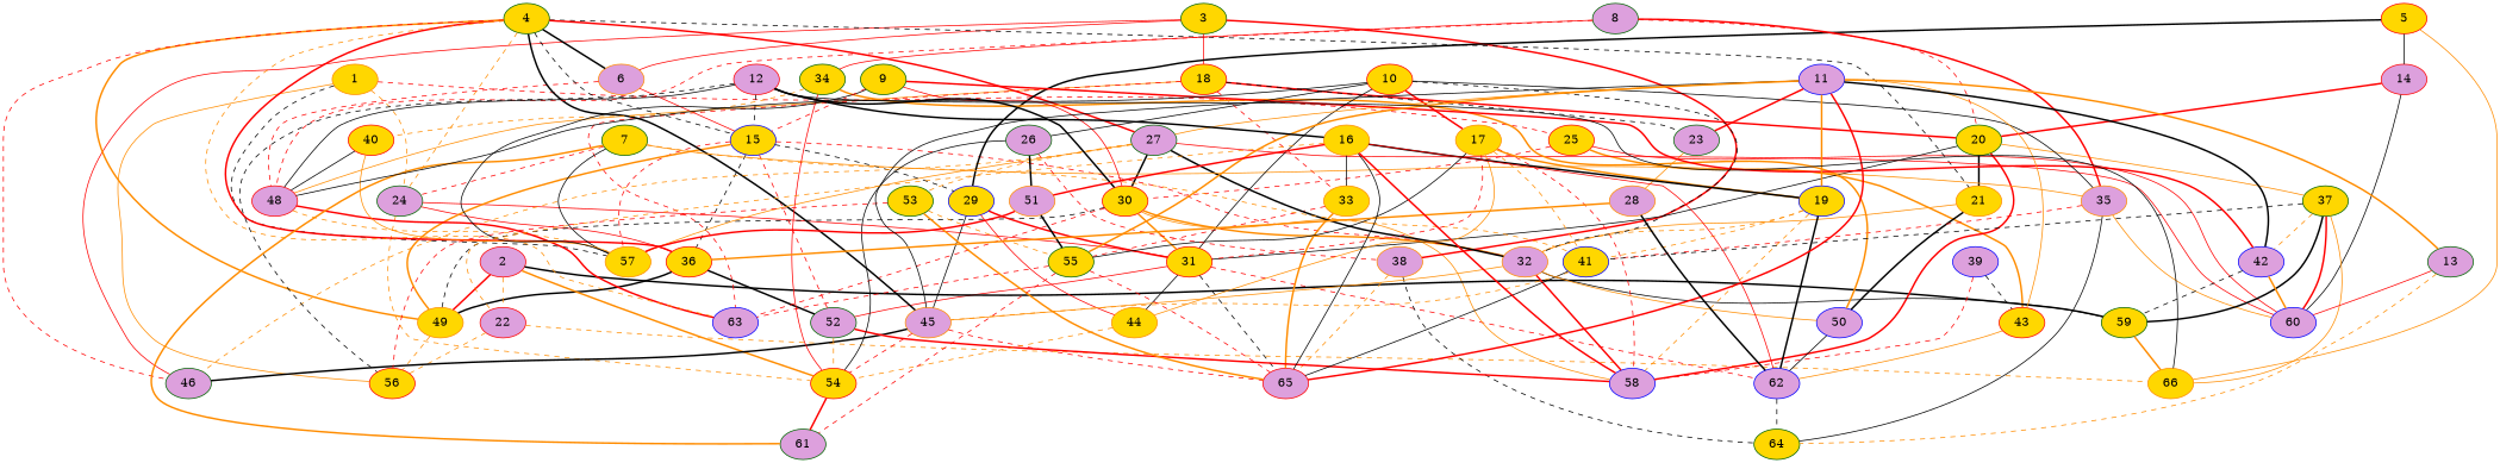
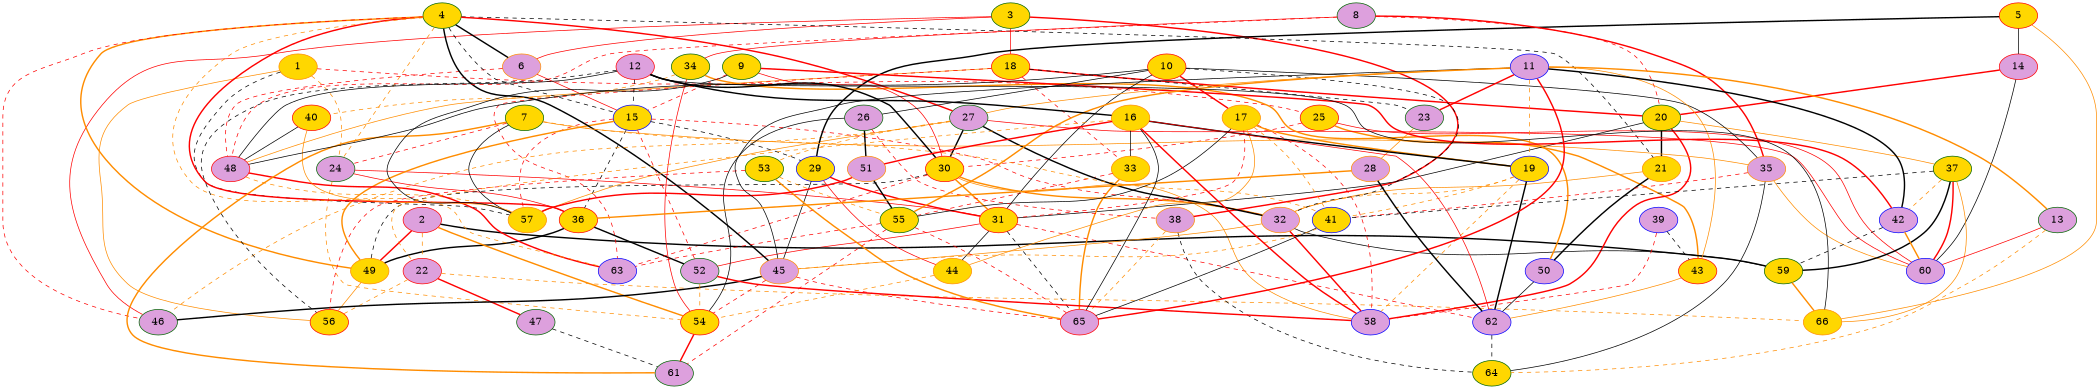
  graph {
    node [color=darkgreen fillcolor=gold style=filled]
    edge [color=red style=dashed weight=1.0]
    1 [color=darkorange]
    24 [fillcolor=plum]
    25 [color=red]
    56 [color=red]
    57 [color=darkorange]
    54 [color=red]
    36 [color=red]
    31 [color=red]
    30 [color=red]
    43 [color=red]
    60 [color=blue fillcolor=plum]
    2 [color=red fillcolor=plum]
    22 [color=red fillcolor=plum]
    49 [color=darkorange]
    59
    66 [color=darkorange]
+   47 [fillcolor=plum]
    61 [fillcolor=plum]
    6 [color=darkorange fillcolor=plum]
    3
    18 [color=red]
    38 [color=darkorange fillcolor=plum]
    46 [fillcolor=plum]
    15 [color=blue]
    48 [color=red fillcolor=plum]
    63 [color=blue fillcolor=plum]
    20
    23 [fillcolor=plum]
    33 [color=darkorange]
    65 [color=red fillcolor=plum]
    64
    4
    21 [color=darkorange]
    27 [fillcolor=plum]
    45 [color=darkorange fillcolor=plum]
    29 [color=blue]
    32 [color=darkorange fillcolor=plum]
    52 [fillcolor=plum]
    50 [color=blue fillcolor=plum]
    53
    5 [color=red]
    14 [color=red fillcolor=plum]
    44 [color=darkorange]
    7
    35 [color=darkorange fillcolor=plum]
    41 [color=blue]
    8 [fillcolor=plum]
    34
    58 [color=blue fillcolor=plum]
    37
    40 [color=red]
    9
    42 [color=blue fillcolor=plum]
    10 [color=red]
    17 [color=darkorange]
    26 [fillcolor=plum]
    19 [color=blue]
    55
    51 [color=darkorange fillcolor=plum]
    62 [color=blue fillcolor=plum]
    11 [color=blue fillcolor=plum]
    13 [fillcolor=plum]
    28 [color=darkorange fillcolor=plum]
    12 [color=red fillcolor=plum]
    16 [color=darkorange]
    39 [color=blue fillcolor=plum]
    1 -- 24 [color=darkorange]
    1 -- 25
    1 -- 56 [color=darkorange style=solid]
    1 -- 57 [color=black]
    24 -- 54 [color=darkorange]
    24 -- 36 [style=solid]
    24 -- 31 [style=solid]
    25 -- 30
    25 -- 43 [color=darkorange style=bold]
    25 -- 60 [style=solid]
    54 -- 61 [style=bold]
    36 -- 49 [color=black style=bold]
    36 -- 52 [color=black style=bold]
    31 -- 65 [color=black]
    31 -- 52 [style=solid]
    31 -- 44 [color=black style=solid]
    31 -- 62
    30 -- 31 [color=darkorange style=bold]
    30 -- 49 [color=black]
    30 -- 63
    30 -- 32 [color=darkorange style=bold]
    30 -- 58 [color=darkorange style=solid]
    43 -- 62 [color=darkorange style=solid]
    2 -- 54 [color=darkorange style=bold]
    2 -- 22 [color=darkorange]
    2 -- 49 [style=bold]
    2 -- 59 [color=black style=bold weight=2.0]
    22 -- 56 [color=darkorange]
    22 -- 66 [color=darkorange]
-   49 -- 56 [color=darkorange]
+   22 -- 47 [style=bold]
+   49 -- 56 [color=darkorange style=solid]
    59 -- 66 [color=darkorange style=bold]
+   47 -- 61 [color=black]
    6 -- 15 [style=solid]
    6 -- 48
    3 -- 6 [style=solid]
    3 -- 18 [style=solid]
    3 -- 38 [style=bold weight=2.0]
    3 -- 46 [style=solid]
    18 -- 48 [color=darkorange style=solid]
    18 -- 63
    18 -- 20 [style=bold]
    18 -- 23 [color=black]
    18 -- 33
    38 -- 65 [color=darkorange]
    38 -- 64 [color=black weight=2.0]
    15 -- 57
    15 -- 36 [color=black]
    15 -- 49 [color=darkorange style=bold]
    15 -- 29 [color=black]
    15 -- 32
    15 -- 52
    48 -- 57 [color=darkorange]
    48 -- 63 [style=bold]
    20 -- 31 [color=black style=solid]
    20 -- 21 [color=black style=bold]
    20 -- 58 [style=bold]
    20 -- 37 [color=darkorange style=solid]
    23 -- 28 [color=darkorange style=solid]
    33 -- 65 [color=darkorange style=bold]
    33 -- 55
    4 -- 24 [color=darkorange]
    4 -- 36 [style=bold]
    4 -- 49 [color=darkorange style=bold]
    4 -- 6 [color=black style=bold]
    4 -- 46
    4 -- 15 [color=black]
    4 -- 63 [color=darkorange]
    4 -- 21 [color=black]
    4 -- 27 [style=bold]
    4 -- 45 [color=black style=bold]
    21 -- 32 [color=darkorange style=solid]
    21 -- 50 [color=black style=bold]
    27 -- 57 [color=darkorange style=solid]
    27 -- 30 [color=black style=bold]
    27 -- 60 [style=solid]
    27 -- 46 [color=darkorange]
    27 -- 32 [color=black style=bold]
    27 -- 53 [color=darkorange]
    45 -- 54 [weight=2.0]
    45 -- 46 [color=black style=bold]
    45 -- 65
    29 -- 31 [style=bold]
    29 -- 45 [color=black style=solid]
    29 -- 44 [style=solid]
    32 -- 59 [color=black style=solid]
    32 -- 45 [color=darkorange style=solid]
-   32 -- 50 [color=darkorange style=solid]
    32 -- 58 [style=bold]
    52 -- 54 [color=darkorange]
    52 -- 58 [style=bold]
    50 -- 62 [color=black style=solid]
    53 -- 56
    53 -- 65 [color=darkorange style=bold]
    53 -- 55 [color=darkorange weight=2.0]
    5 -- 66 [color=darkorange style=solid]
    5 -- 29 [color=black style=bold]
    5 -- 14 [color=black style=solid]
    14 -- 60 [color=black style=solid]
    14 -- 20 [style=bold]
    44 -- 54 [color=darkorange]
    7 -- 24
    7 -- 57 [color=black style=solid]
    7 -- 61 [color=darkorange style=bold]
    7 -- 35 [color=darkorange style=solid]
    7 -- 41 [color=darkorange]
    35 -- 60 [color=darkorange style=solid]
    35 -- 64 [color=black style=solid]
    35 -- 41
    41 -- 65 [color=black style=solid]
    41 -- 45 [color=darkorange]
    8 -- 48
    8 -- 20
    8 -- 35 [style=bold]
    8 -- 34 [style=solid]
    34 -- 54 [style=solid]
    34 -- 50 [color=darkorange style=bold weight=2.0]
    34 -- 40 [color=darkorange]
    37 -- 60 [style=bold]
    37 -- 59 [color=black style=bold weight=2.0]
    37 -- 66 [color=darkorange style=solid]
    37 -- 41 [color=black]
    37 -- 42 [color=darkorange]
    40 -- 57 [color=darkorange style=solid]
    40 -- 48 [color=black style=solid]
    9 -- 57 [color=black style=solid]
    9 -- 30 [style=solid]
    9 -- 15 [weight=2.0]
    9 -- 42 [style=bold]
    42 -- 60 [color=darkorange style=bold]
    42 -- 59 [color=black]
    10 -- 31 [color=black style=solid]
    10 -- 48 [color=black style=solid]
    10 -- 32 [color=black]
    10 -- 35 [color=black style=solid]
    10 -- 17 [style=bold]
    10 -- 26 [color=black style=solid]
    17 -- 31
    17 -- 44 [color=darkorange style=solid]
    17 -- 41 [color=darkorange]
    17 -- 58
    17 -- 19 [color=darkorange style=bold]
    17 -- 55 [color=black style=solid]
    26 -- 54 [color=black style=solid]
    26 -- 38
    26 -- 51 [color=black style=bold]
    19 -- 32 [color=darkorange]
    19 -- 41 [color=darkorange]
    19 -- 58 [color=darkorange]
    19 -- 62 [color=black style=bold]
    55 -- 61
    55 -- 63
    55 -- 65
    51 -- 57 [style=bold]
    51 -- 55 [color=black style=bold]
    62 -- 64 [color=black]
    11 -- 43 [color=darkorange style=solid]
    11 -- 23 [style=bold]
    11 -- 65 [style=bold]
    11 -- 27 [color=darkorange style=solid]
    11 -- 45 [color=black style=solid]
    11 -- 42 [color=black style=bold]
-   11 -- 19 [color=darkorange style=bold]
+   11 -- 19 [color=darkorange]
    11 -- 55 [color=darkorange style=bold]
    11 -- 13 [color=darkorange style=bold]
    13 -- 60 [style=solid weight=2.0]
    13 -- 64 [color=darkorange]
    28 -- 36 [color=darkorange style=bold]
    28 -- 62 [color=black style=bold]
    12 -- 56 [color=black]
    12 -- 30 [color=black style=bold]
    12 -- 66 [color=black style=solid]
    12 -- 15 [color=black]
    12 -- 48 [color=black style=solid]
    12 -- 16 [color=black style=bold]
    16 -- 22 [color=darkorange]
    16 -- 33 [color=black style=solid]
    16 -- 65 [color=black style=solid]
    16 -- 58 [style=bold]
    16 -- 19 [color=black style=bold]
    16 -- 51 [style=bold weight=2.0]
    16 -- 62 [style=solid]
    39 -- 43 [color=black]
    39 -- 58 [weight=2.0]
  }
